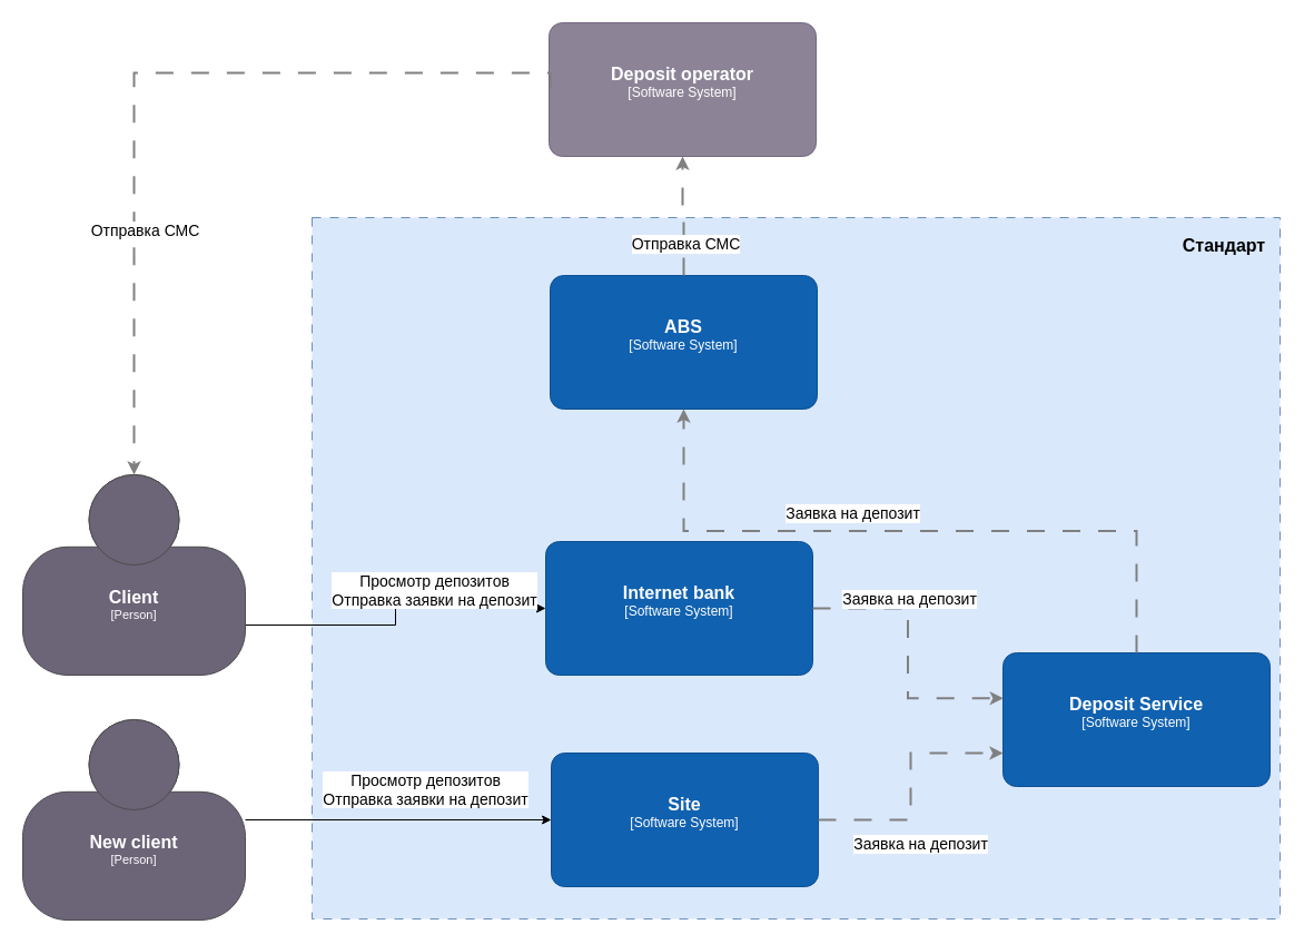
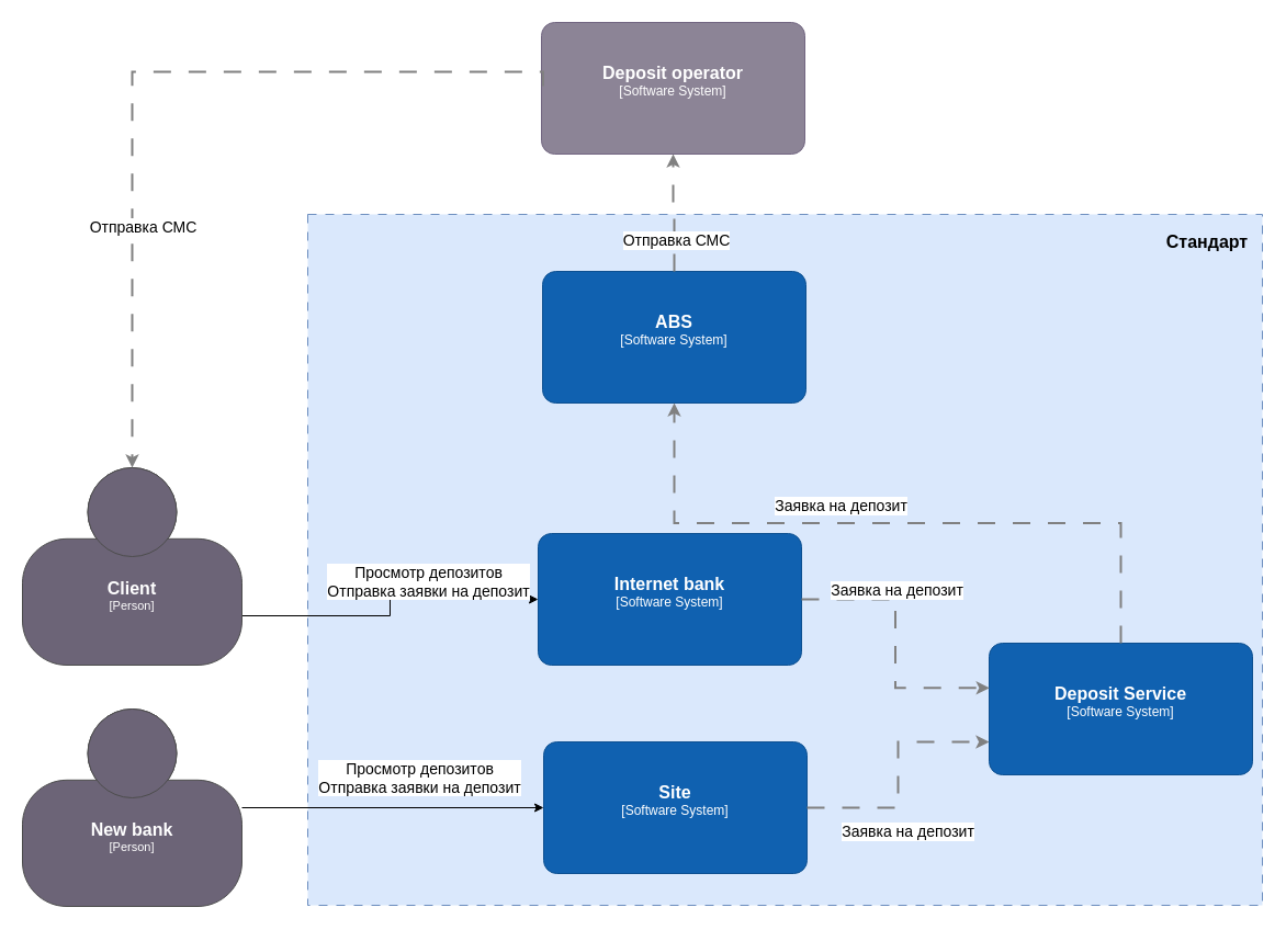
  <mxCell id="0" />
  <mxCell id="1" parent="0" />
  <mxCell id="2" value="" style="rounded=0;whiteSpace=wrap;html=1;fillColor=#dae8fc;strokeColor=#6c8ebf;fillStyle=solid;dashed=1;dashPattern=8 8;" parent="1" vertex="1"><mxGeometry x="280" y="195" width="870" height="630" as="geometry" /></mxCell>
  <mxCell id="3" value="&lt;font style=&quot;font-size: 16px&quot;&gt;&lt;b&gt;ABS&lt;/b&gt;&lt;/font&gt;&lt;div&gt;[Software System]&lt;/div&gt;&lt;br&gt;&lt;div&gt;&lt;font style=&quot;font-size: 11px&quot;&gt;&lt;font color=&quot;#cccccc&quot;&gt;&lt;/font&gt;&lt;/div&gt;" style="rounded=1;whiteSpace=wrap;html=1;labelBackgroundColor=none;fillColor=#1061B0;fontColor=#ffffff;align=center;arcSize=10;strokeColor=#0D5091;metaEdit=1;resizable=0;points=[[0.25,0,0],[0.5,0,0],[0.75,0,0],[1,0.25,0],[1,0.5,0],[1,0.75,0],[0.75,1,0],[0.5,1,0],[0.25,1,0],[0,0.75,0],[0,0.5,0],[0,0.25,0]];" parent="1" vertex="1"><mxGeometry x="494" y="247" width="240" height="120" as="geometry" /></mxCell>
  <mxCell id="4" value="&lt;font style=&quot;font-size: 16px&quot;&gt;&lt;b&gt;Internet bank&lt;/b&gt;&lt;/font&gt;&lt;div&gt;[Software System]&lt;/div&gt;&lt;br&gt;&lt;div&gt;&lt;font style=&quot;font-size: 11px&quot;&gt;&lt;font color=&quot;#cccccc&quot;&gt;&lt;/font&gt;&lt;/div&gt;" style="rounded=1;whiteSpace=wrap;html=1;labelBackgroundColor=none;fillColor=#1061B0;fontColor=#ffffff;align=center;arcSize=10;strokeColor=#0D5091;metaEdit=1;resizable=0;points=[[0.25,0,0],[0.5,0,0],[0.75,0,0],[1,0.25,0],[1,0.5,0],[1,0.75,0],[0.75,1,0],[0.5,1,0],[0.25,1,0],[0,0.75,0],[0,0.5,0],[0,0.25,0]];" parent="1" vertex="1"><mxGeometry x="490" y="486" width="240" height="120" as="geometry" /></mxCell>
  <mxCell id="5" value="&lt;font style=&quot;font-size: 16px&quot;&gt;&lt;b&gt;Deposit Service&lt;/b&gt;&lt;/font&gt;&lt;div&gt;[Software System]&lt;/div&gt;&lt;br&gt;&lt;div&gt;&lt;font style=&quot;font-size: 11px&quot;&gt;&lt;font color=&quot;#cccccc&quot;&gt;&lt;/font&gt;&lt;/div&gt;" style="rounded=1;whiteSpace=wrap;html=1;labelBackgroundColor=none;fillColor=#1061B0;fontColor=#ffffff;align=center;arcSize=10;strokeColor=#0D5091;metaEdit=1;resizable=0;points=[[0.25,0,0],[0.5,0,0],[0.75,0,0],[1,0.25,0],[1,0.5,0],[1,0.75,0],[0.75,1,0],[0.5,1,0],[0.25,1,0],[0,0.75,0],[0,0.5,0],[0,0.25,0]];" parent="1" vertex="1"><mxGeometry x="901" y="586" width="240" height="120" as="geometry" /></mxCell>
  <mxCell id="6" style="edgeStyle=orthogonalEdgeStyle;rounded=0;orthogonalLoop=1;jettySize=auto;html=1;exitX=1;exitY=0.75;exitDx=0;exitDy=0;exitPerimeter=0;" parent="1" source="7" target="4" edge="1"><mxGeometry relative="1" as="geometry" /></mxCell>
  <mxCell id="7" value="&lt;font style=&quot;font-size: 16px&quot;&gt;&lt;b&gt;Client&lt;/b&gt;&lt;/font&gt;&lt;div&gt;[Person]&lt;/div&gt;&lt;br&gt;&lt;div&gt;&lt;font style=&quot;font-size: 11px&quot;&gt;&lt;font color=&quot;#cccccc&quot;&gt;&lt;/font&gt;&lt;/div&gt;" style="html=1;fontSize=11;dashed=0;whiteSpace=wrap;fillColor=#6C6477;strokeColor=#4D4D4D;fontColor=#ffffff;shape=mxgraph.c4.person2;align=center;metaEdit=1;points=[[0.5,0,0],[1,0.5,0],[1,0.75,0],[0.75,1,0],[0.5,1,0],[0.25,1,0],[0,0.75,0],[0,0.5,0]];resizable=0;" parent="1" vertex="1"><mxGeometry x="20" y="426" width="200" height="180" as="geometry" /></mxCell>
  <mxCell id="8" value="&lt;font style=&quot;font-size: 16px&quot;&gt;&lt;b&gt;Site&lt;/b&gt;&lt;/font&gt;&lt;div&gt;[Software System]&lt;/div&gt;&lt;br&gt;&lt;div&gt;&lt;font style=&quot;font-size: 11px&quot;&gt;&lt;font color=&quot;#cccccc&quot;&gt;&lt;/font&gt;&lt;/div&gt;" style="rounded=1;whiteSpace=wrap;html=1;labelBackgroundColor=none;fillColor=#1061B0;fontColor=#ffffff;align=center;arcSize=10;strokeColor=#0D5091;metaEdit=1;resizable=0;points=[[0.25,0,0],[0.5,0,0],[0.75,0,0],[1,0.25,0],[1,0.5,0],[1,0.75,0],[0.75,1,0],[0.5,1,0],[0.25,1,0],[0,0.75,0],[0,0.5,0],[0,0.25,0]];" parent="1" vertex="1"><mxGeometry x="495" y="676" width="240" height="120" as="geometry" /></mxCell>
  <mxCell id="9" value="&lt;font style=&quot;font-size: 16px&quot;&gt;&lt;b&gt;Deposit operator&lt;/b&gt;&lt;/font&gt;&lt;div&gt;[Software System]&lt;/div&gt;&lt;br&gt;&lt;div&gt;&lt;font style=&quot;font-size: 11px&quot;&gt;&lt;font color=&quot;#cccccc&quot;&gt;&lt;/font&gt;&lt;/div&gt;" style="rounded=1;whiteSpace=wrap;html=1;labelBackgroundColor=none;fillColor=#8C8496;fontColor=#ffffff;align=center;arcSize=10;strokeColor=#736782;metaEdit=1;resizable=0;points=[[0.25,0,0],[0.5,0,0],[0.75,0,0],[1,0.25,0],[1,0.5,0],[1,0.75,0],[0.75,1,0],[0.5,1,0],[0.25,1,0],[0,0.75,0],[0,0.5,0],[0,0.25,0]];" parent="1" vertex="1"><mxGeometry x="493" y="20" width="240" height="120" as="geometry" /></mxCell>
  <mxCell id="10" style="edgeStyle=orthogonalEdgeStyle;rounded=0;orthogonalLoop=1;jettySize=auto;html=1;strokeWidth=2;strokeColor=#808080;dashed=1;dashPattern=8 8;" parent="1" source="3" target="9" edge="1"><mxGeometry relative="1" as="geometry"><mxPoint x="930" y="356" as="targetPoint" /></mxGeometry></mxCell>
  <mxCell id="11" value="Отправка СМС" style="edgeLabel;html=1;align=center;verticalAlign=middle;resizable=0;points=[];fontSize=14;" parent="10" vertex="1" connectable="0"><mxGeometry x="-0.143" y="1" relative="1" as="geometry"><mxPoint x="2" y="17" as="offset" /></mxGeometry></mxCell>
  <mxCell id="12" value="Просмотр депозитов&lt;div&gt;Отправка заявки на депозит&lt;/div&gt;" style="edgeLabel;html=1;align=center;verticalAlign=middle;resizable=0;points=[];fontSize=14;" parent="1" vertex="1" connectable="0"><mxGeometry x="400.003" y="706" as="geometry"><mxPoint x="-19" y="2" as="offset" /></mxGeometry></mxCell>
  <mxCell id="13" value="Стандарт" style="text;html=1;align=center;verticalAlign=middle;whiteSpace=wrap;rounded=0;fontStyle=1;fontSize=16;" parent="1" vertex="1"><mxGeometry x="1070" y="205" width="60" height="30" as="geometry" /></mxCell>
  <mxCell id="14" style="edgeStyle=orthogonalEdgeStyle;rounded=0;orthogonalLoop=1;jettySize=auto;html=1;exitX=0.006;exitY=0.483;exitDx=0;exitDy=0;exitPerimeter=0;entryX=0.5;entryY=0;entryDx=0;entryDy=0;entryPerimeter=0;strokeWidth=2;dashed=1;dashPattern=8 8;strokeColor=#808080;" parent="1" source="9" target="7" edge="1"><mxGeometry relative="1" as="geometry"><Array as="points"><mxPoint x="494" y="65" /><mxPoint x="120" y="65" /></Array></mxGeometry></mxCell>
  <mxCell id="15" value="Отправка СМС" style="edgeLabel;html=1;align=center;verticalAlign=middle;resizable=0;points=[];fontSize=14;" parent="14" vertex="1" connectable="0"><mxGeometry x="-0.111" y="-3" relative="1" as="geometry"><mxPoint x="-45" y="144" as="offset" /></mxGeometry></mxCell>
  <mxCell id="16" style="edgeStyle=orthogonalEdgeStyle;rounded=0;orthogonalLoop=1;jettySize=auto;html=1;" parent="1" source="17" target="8" edge="1"><mxGeometry relative="1" as="geometry" /></mxCell>
- <mxCell id="17" value="&lt;font style=&quot;font-size: 16px&quot;&gt;&lt;b&gt;New client&lt;/b&gt;&lt;/font&gt;&lt;div&gt;[Person]&lt;/div&gt;&lt;br&gt;&lt;div&gt;&lt;font style=&quot;font-size: 11px&quot;&gt;&lt;font color=&quot;#cccccc&quot;&gt;&lt;/font&gt;&lt;/div&gt;" style="html=1;fontSize=11;dashed=0;whiteSpace=wrap;fillColor=#6C6477;strokeColor=#4D4D4D;fontColor=#ffffff;shape=mxgraph.c4.person2;align=center;metaEdit=1;points=[[0.5,0,0],[1,0.5,0],[1,0.75,0],[0.75,1,0],[0.5,1,0],[0.25,1,0],[0,0.75,0],[0,0.5,0]];resizable=0;" parent="1" vertex="1"><mxGeometry x="20" y="646" width="200" height="180" as="geometry" /></mxCell>
+ <mxCell id="17" value="&lt;font style=&quot;font-size: 16px&quot;&gt;&lt;b&gt;New bank&lt;/b&gt;&lt;/font&gt;&lt;div&gt;[Person]&lt;/div&gt;&lt;br&gt;&lt;div&gt;&lt;font style=&quot;font-size: 11px&quot;&gt;&lt;font color=&quot;#cccccc&quot;&gt;&lt;/font&gt;&lt;/div&gt;" style="html=1;fontSize=11;dashed=0;whiteSpace=wrap;fillColor=#6C6477;strokeColor=#4D4D4D;fontColor=#ffffff;shape=mxgraph.c4.person2;align=center;metaEdit=1;points=[[0.5,0,0],[1,0.5,0],[1,0.75,0],[0.75,1,0],[0.5,1,0],[0.25,1,0],[0,0.75,0],[0,0.5,0]];resizable=0;" parent="1" vertex="1"><mxGeometry x="20" y="646" width="200" height="180" as="geometry" /></mxCell>
  <mxCell id="18" value="Просмотр депозитов&lt;div&gt;Отправка заявки на депозит&lt;/div&gt;" style="edgeLabel;html=1;align=center;verticalAlign=middle;resizable=0;points=[];fontSize=14;" parent="1" vertex="1" connectable="0"><mxGeometry x="400.003" y="535" as="geometry"><mxPoint x="-11" y="-6" as="offset" /></mxGeometry></mxCell>
  <mxCell id="19" style="edgeStyle=orthogonalEdgeStyle;rounded=0;orthogonalLoop=1;jettySize=auto;html=1;exitX=1;exitY=0.5;exitDx=0;exitDy=0;exitPerimeter=0;entryX=0;entryY=0.75;entryDx=0;entryDy=0;entryPerimeter=0;strokeWidth=2;dashed=1;dashPattern=8 8;strokeColor=#808080;" parent="1" source="8" target="5" edge="1"><mxGeometry relative="1" as="geometry" /></mxCell>
  <mxCell id="20" style="edgeStyle=orthogonalEdgeStyle;rounded=0;orthogonalLoop=1;jettySize=auto;html=1;exitX=1;exitY=0.5;exitDx=0;exitDy=0;exitPerimeter=0;entryX=0.001;entryY=0.34;entryDx=0;entryDy=0;entryPerimeter=0;strokeWidth=2;strokeColor=#808080;dashed=1;dashPattern=8 8;" parent="1" source="4" target="5" edge="1"><mxGeometry relative="1" as="geometry" /></mxCell>
  <mxCell id="21" style="edgeStyle=orthogonalEdgeStyle;rounded=0;orthogonalLoop=1;jettySize=auto;html=1;exitX=0.5;exitY=0;exitDx=0;exitDy=0;exitPerimeter=0;entryX=0.5;entryY=1;entryDx=0;entryDy=0;entryPerimeter=0;dashed=1;dashPattern=8 8;strokeColor=#808080;strokeWidth=2;" parent="1" source="5" target="3" edge="1"><mxGeometry relative="1" as="geometry" /></mxCell>
  <mxCell id="22" value="Заявка на депозит" style="edgeLabel;html=1;align=center;verticalAlign=middle;resizable=0;points=[];fontSize=14;" parent="1" vertex="1" connectable="0"><mxGeometry x="800" y="545.003" as="geometry"><mxPoint x="16" y="-8" as="offset" /></mxGeometry></mxCell>
  <mxCell id="23" value="Заявка на депозит" style="edgeLabel;html=1;align=center;verticalAlign=middle;resizable=0;points=[];fontSize=14;" parent="1" vertex="1" connectable="0"><mxGeometry x="760" y="586.003" as="geometry"><mxPoint x="5" y="-126" as="offset" /></mxGeometry></mxCell>
  <mxCell id="24" value="Заявка на депозит" style="edgeLabel;html=1;align=center;verticalAlign=middle;resizable=0;points=[];fontSize=14;" parent="1" vertex="1" connectable="0"><mxGeometry x="810" y="765.003" as="geometry"><mxPoint x="16" y="-8" as="offset" /></mxGeometry></mxCell>
